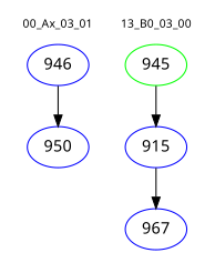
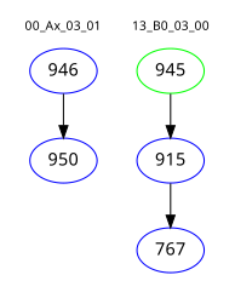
  digraph {
    fontname="Noto Sans"
    node [color=blue fontname="Noto Sans"]
    edge [color=black fontname="Noto Sans"]
    n1 [label=946]
    n2 [label=950]
    n3 [color=green label=945]
    n4 [label=915]
-   n5 [label=967]
+   n5 [label=767]
    subgraph cluster_1 {
      color=white
      fontsize=10
      label="00_Ax_03_01"
      n1
      n2
    }
    subgraph cluster_2 {
      color=white
      fontsize=10
      label="13_B0_03_00"
      n3
      n4
      n5
    }
    n1 -> n2
    n3 -> n4
    n4 -> n5
  }
